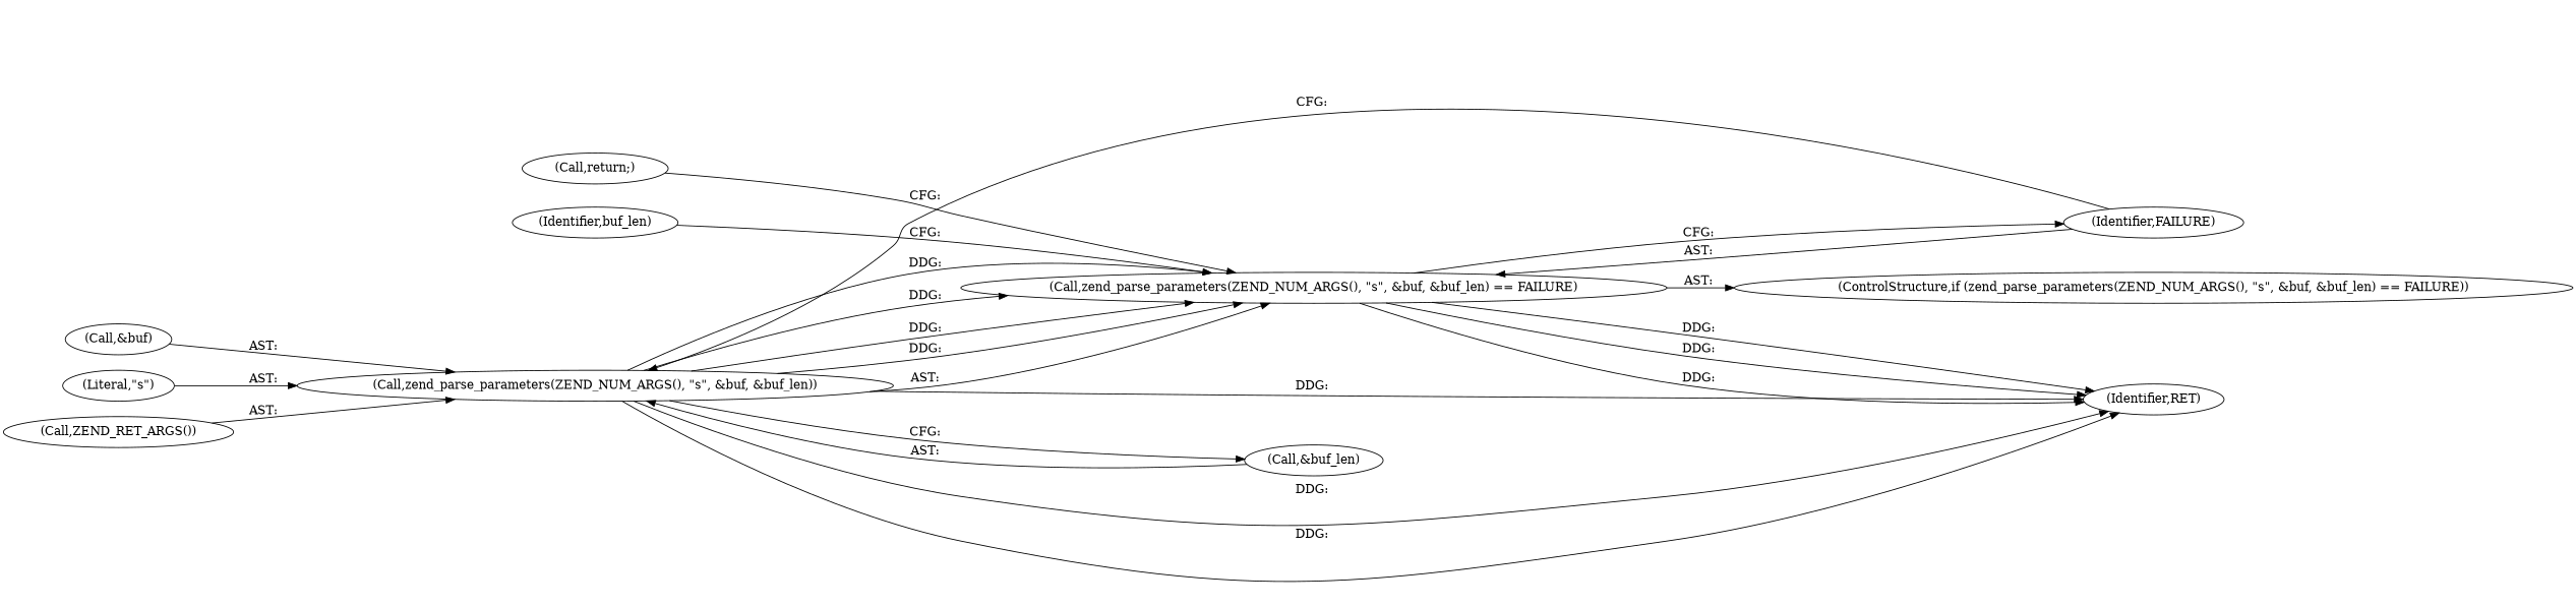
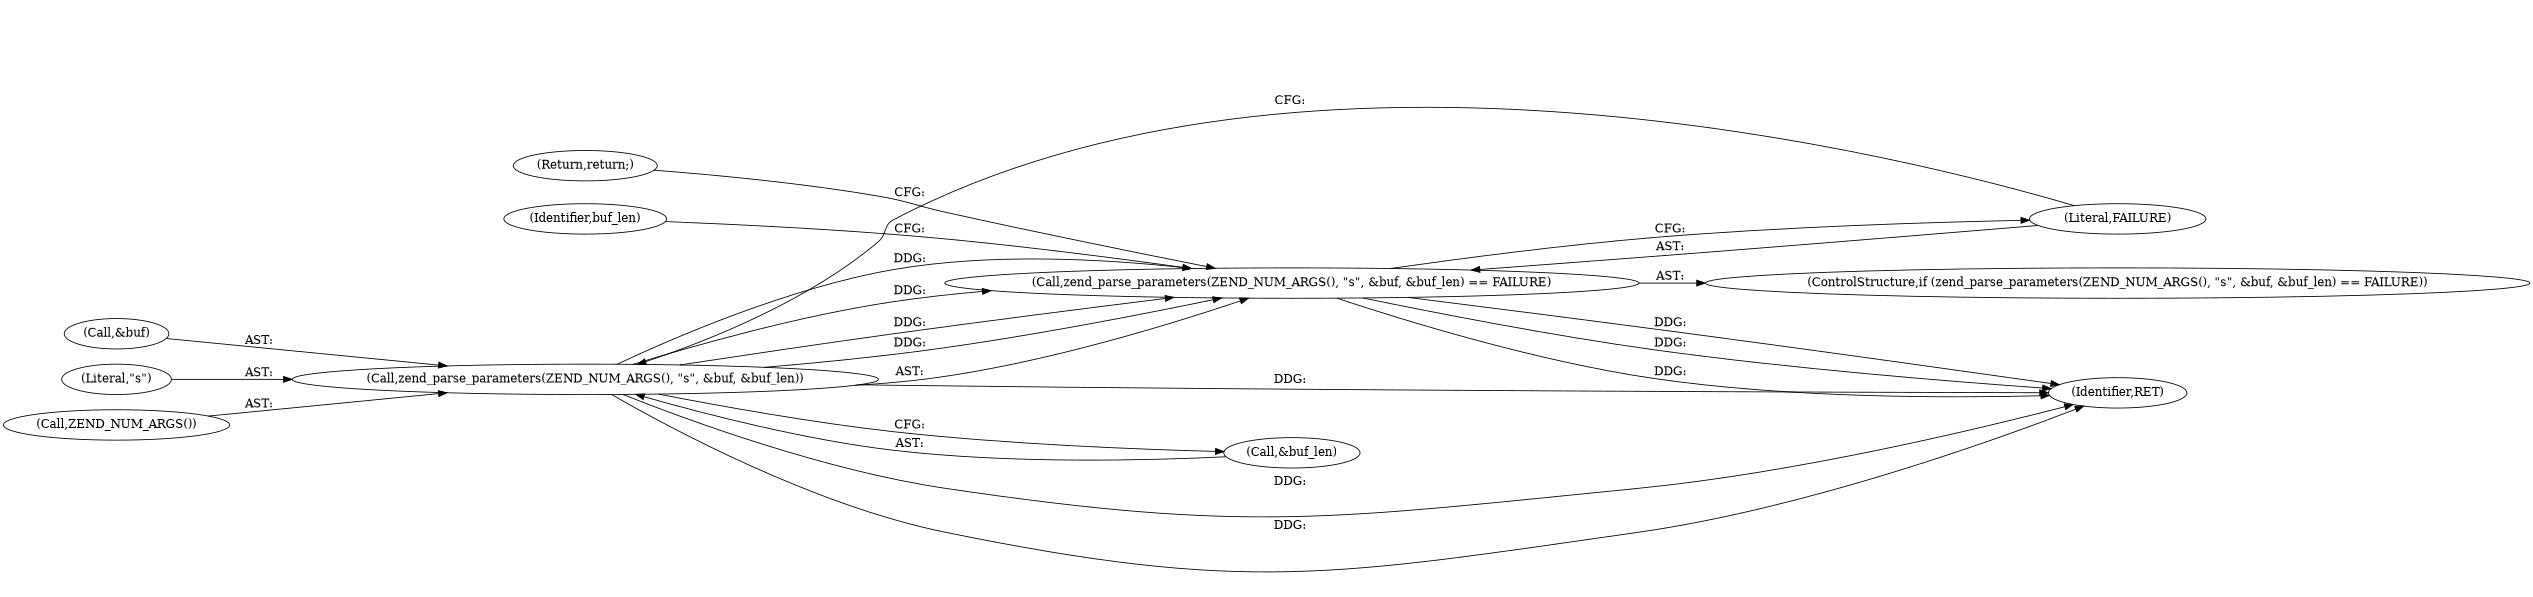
  digraph {
    rankdir=LR
    n1 [label="(Call,zend_parse_parameters(ZEND_NUM_ARGS(), \"s\", &buf, &buf_len))"]
    n2 [label="(Call,zend_parse_parameters(ZEND_NUM_ARGS(), \"s\", &buf, &buf_len) == FAILURE)"]
    n3 [label="(Identifier,RET)"]
    n4 [label="(Call,&buf_len)"]
-   n5 [label="(Identifier,FAILURE)"]
+   n5 [label="(Literal,FAILURE)"]
    n6 [label="(ControlStructure,if (zend_parse_parameters(ZEND_NUM_ARGS(), \"s\", &buf, &buf_len) == FAILURE))"]
    n7 [label="(Call,&buf)"]
    n8 [label="(Literal,\"s\")"]
-   n9 [label="(Call,ZEND_RET_ARGS())"]
-   n10 [label="(Call,return;)"]
+   n9 [label="(Call,ZEND_NUM_ARGS())"]
+   n10 [label="(Return,return;)"]
    n11 [label="(Identifier,buf_len)"]
    n1 -> n2 [label="AST: "]
    n1 -> n2 [label="DDG: "]
    n1 -> n2 [label="DDG: "]
    n1 -> n2 [label="DDG: "]
    n1 -> n2 [label="DDG: "]
    n1 -> n3 [label="DDG: "]
    n1 -> n3 [label="DDG: "]
    n1 -> n3 [label="DDG: "]
    n1 -> n4 [label="CFG: "]
    n2 -> n3 [label="DDG: "]
    n2 -> n3 [label="DDG: "]
    n2 -> n3 [label="DDG: "]
    n2 -> n5 [label="CFG: "]
    n2 -> n6 [label="AST: "]
    n4 -> n1 [label="AST: "]
    n5 -> n1 [label="CFG: "]
    n5 -> n2 [label="AST: "]
    n7 -> n1 [label="AST: "]
    n8 -> n1 [label="AST: "]
    n9 -> n1 [label="AST: "]
    n10 -> n2 [label="CFG: "]
    n11 -> n2 [label="CFG: "]
  }
